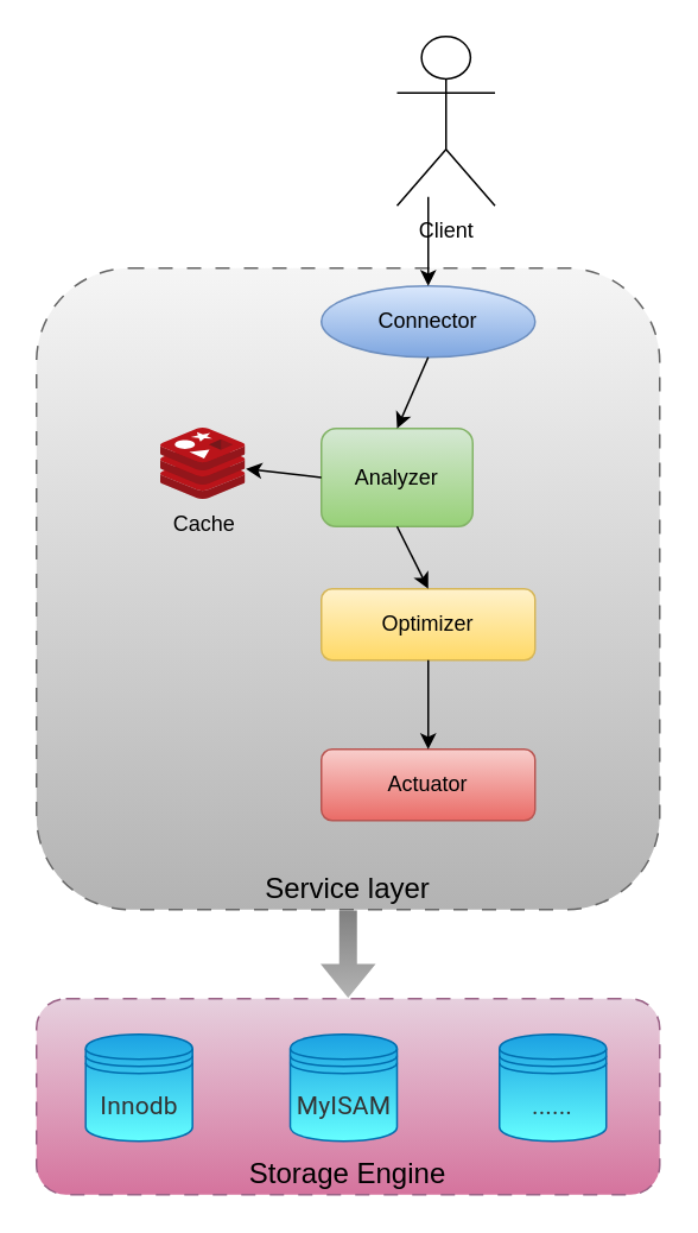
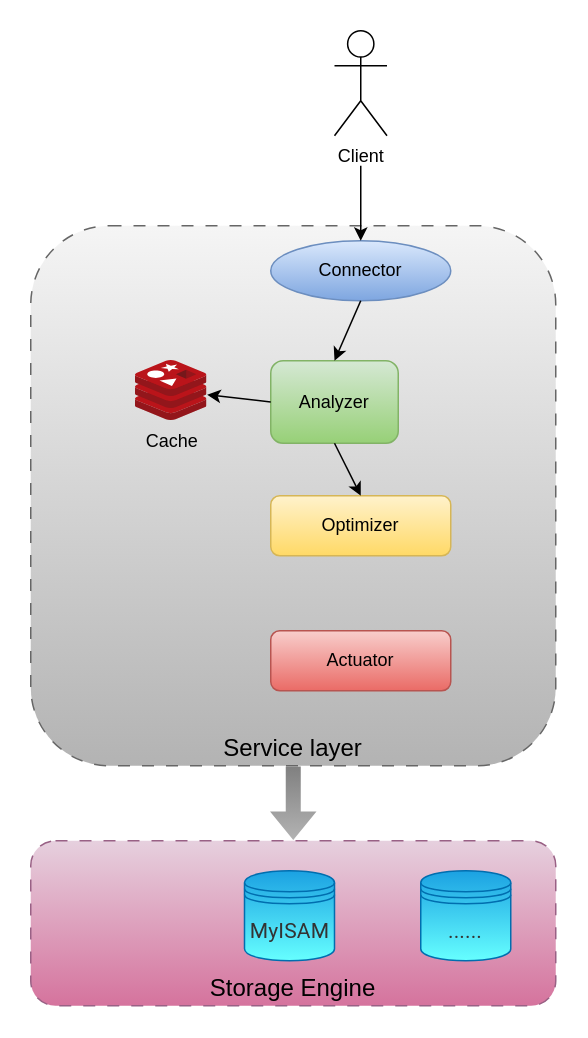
  <mxCell id="0" />
  <mxCell id="1" parent="0" />
  <mxCell id="2" value="&lt;font style=&quot;font-size: 16px;&quot;&gt;Service layer&lt;/font&gt;" style="rounded=1;whiteSpace=wrap;html=1;dashed=1;dashPattern=8 8;fillColor=#f5f5f5;strokeColor=#666666;labelBackgroundColor=none;labelBorderColor=none;gradientColor=#b3b3b3;verticalAlign=bottom;" parent="1" vertex="1"><mxGeometry x="20" y="150" width="350" height="360" as="geometry" /></mxCell>
  <mxCell id="3" value="Connector" style="ellipse;whiteSpace=wrap;html=1;fontSize=12;glass=0;strokeWidth=1;shadow=0;fillColor=#dae8fc;gradientColor=#7ea6e0;strokeColor=#6c8ebf;" parent="1" vertex="1"><mxGeometry x="180" y="160" width="120" height="40" as="geometry" /></mxCell>
  <mxCell id="4" value="Analyzer" style="rounded=1;whiteSpace=wrap;html=1;fontSize=12;glass=0;strokeWidth=1;shadow=0;fillColor=#d5e8d4;gradientColor=#97d077;strokeColor=#82b366;" parent="1" vertex="1"><mxGeometry x="180" y="240" width="85" height="55" as="geometry" /></mxCell>
  <mxCell id="5" value="Optimizer" style="rounded=1;whiteSpace=wrap;html=1;fontSize=12;glass=0;strokeWidth=1;shadow=0;fillColor=#fff2cc;gradientColor=#ffd966;strokeColor=#d6b656;" parent="1" vertex="1"><mxGeometry x="180" y="330" width="120" height="40" as="geometry" /></mxCell>
  <mxCell id="6" value="" style="endArrow=classic;html=1;rounded=0;entryX=0.5;entryY=0;entryDx=0;entryDy=0;" parent="1" target="3" edge="1"><mxGeometry width="50" height="50" relative="1" as="geometry"><mxPoint x="240" y="110" as="sourcePoint" /><mxPoint x="400" y="420" as="targetPoint" /></mxGeometry></mxCell>
  <mxCell id="7" value="Actuator" style="rounded=1;whiteSpace=wrap;html=1;fontSize=12;glass=0;strokeWidth=1;shadow=0;fillColor=#f8cecc;gradientColor=#ea6b66;strokeColor=#b85450;" parent="1" vertex="1"><mxGeometry x="180" y="420" width="120" height="40" as="geometry" /></mxCell>
- <mxCell id="8" value="" style="endArrow=classic;html=1;rounded=0;exitX=0.5;exitY=1;exitDx=0;exitDy=0;entryX=0.5;entryY=0;entryDx=0;entryDy=0;" parent="1" source="5" target="7" edge="1"><mxGeometry width="50" height="50" relative="1" as="geometry"><mxPoint x="360" y="420" as="sourcePoint" /><mxPoint x="410" y="370" as="targetPoint" /></mxGeometry></mxCell>
  <mxCell id="9" value="" style="endArrow=classic;html=1;rounded=0;exitX=0.5;exitY=1;exitDx=0;exitDy=0;entryX=0.5;entryY=0;entryDx=0;entryDy=0;" parent="1" source="3" target="4" edge="1"><mxGeometry width="50" height="50" relative="1" as="geometry"><mxPoint x="360" y="420" as="sourcePoint" /><mxPoint x="410" y="370" as="targetPoint" /></mxGeometry></mxCell>
  <mxCell id="10" value="" style="endArrow=classic;html=1;rounded=0;exitX=0.5;exitY=1;exitDx=0;exitDy=0;" parent="1" source="4" edge="1"><mxGeometry width="50" height="50" relative="1" as="geometry"><mxPoint x="290" y="286.452" as="sourcePoint" /><mxPoint x="240" y="330" as="targetPoint" /></mxGeometry></mxCell>
  <mxCell id="11" value="Cache" style="image;sketch=0;aspect=fixed;html=1;points=[];align=center;fontSize=12;image=img/lib/mscae/Cache_Redis_Product.svg;labelBackgroundColor=none;" parent="1" vertex="1"><mxGeometry x="90" y="240" width="47.62" height="40" as="geometry" /></mxCell>
  <mxCell id="12" value="" style="endArrow=classic;html=1;rounded=0;exitX=0;exitY=0.5;exitDx=0;exitDy=0;" parent="1" source="4" target="11" edge="1"><mxGeometry width="50" height="50" relative="1" as="geometry"><mxPoint x="180" y="310" as="sourcePoint" /><mxPoint x="230" y="260" as="targetPoint" /></mxGeometry></mxCell>
  <mxCell id="13" value="" style="shape=flexArrow;endArrow=classic;html=1;rounded=0;entryX=0.5;entryY=0;entryDx=0;entryDy=0;exitX=0.5;exitY=1;exitDx=0;exitDy=0;fillColor=#808080;strokeColor=none;gradientColor=#b3b3b3;" parent="1" source="2" target="15" edge="1"><mxGeometry width="50" height="50" relative="1" as="geometry"><mxPoint x="200" y="520" as="sourcePoint" /><mxPoint x="250" y="470" as="targetPoint" /></mxGeometry></mxCell>
- <mxCell id="14" value="Client" style="shape=umlActor;verticalLabelPosition=bottom;verticalAlign=top;html=1;outlineConnect=0;" vertex="1" parent="1"><mxGeometry x="222.5" y="20" width="55" height="95" as="geometry" /></mxCell>
+ <mxCell id="14" value="Client" style="shape=umlActor;verticalLabelPosition=bottom;verticalAlign=top;html=1;outlineConnect=0;" vertex="1" parent="1"><mxGeometry x="222.5" y="20" width="35" height="70" as="geometry" /></mxCell>
  <mxCell id="15" value="&lt;font style=&quot;font-size: 16px;&quot;&gt;Storage Engine&lt;/font&gt;" style="rounded=1;whiteSpace=wrap;html=1;dashed=1;dashPattern=8 8;fillColor=#e6d0de;strokeColor=#996185;movable=1;resizable=1;rotatable=1;deletable=1;editable=1;locked=0;connectable=1;gradientColor=#d5739d;verticalAlign=bottom;" parent="1" vertex="1"><mxGeometry x="20" y="560" width="350" height="110" as="geometry" /></mxCell>
  <mxCell id="16" value="&lt;div style=&quot;-webkit-tap-highlight-color: transparent; font-family: &amp;quot;Google Sans&amp;quot;, Roboto, Arial, sans-serif; font-size: 14px; letter-spacing: 0.087px;&quot; lang=&quot;en&quot; dir=&quot;ltr&quot;&gt;......&lt;/div&gt;" style="shape=datastore;whiteSpace=wrap;html=1;align=center;movable=1;resizable=1;rotatable=1;deletable=1;editable=1;locked=0;connectable=1;fillColor=#1ba1e2;strokeColor=#006EAF;labelBackgroundColor=none;fontColor=#333333;gradientColor=#66FFFF;" parent="1" vertex="1"><mxGeometry x="280" y="580" width="60" height="60" as="geometry" /></mxCell>
  <mxCell id="17" value="&lt;div style=&quot;-webkit-tap-highlight-color: transparent; font-family: &amp;quot;Google Sans&amp;quot;, Roboto, Arial, sans-serif; font-size: 14px; letter-spacing: 0.087px;&quot; lang=&quot;en&quot; dir=&quot;ltr&quot;&gt;MyISAM&lt;/div&gt;" style="shape=datastore;whiteSpace=wrap;html=1;align=center;movable=1;resizable=1;rotatable=1;deletable=1;editable=1;locked=0;connectable=1;fillColor=#1ba1e2;strokeColor=#006EAF;labelBackgroundColor=none;fontColor=#333333;gradientColor=#66FFFF;" vertex="1" parent="1"><mxGeometry x="162.5" y="580" width="60" height="60" as="geometry" /></mxCell>
- <mxCell id="18" value="&lt;div style=&quot;-webkit-tap-highlight-color: transparent; font-family: &amp;quot;Google Sans&amp;quot;, Roboto, Arial, sans-serif; font-size: 14px; letter-spacing: 0.087px;&quot; lang=&quot;en&quot; dir=&quot;ltr&quot;&gt;Innodb&lt;/div&gt;" style="shape=datastore;whiteSpace=wrap;html=1;align=center;movable=1;resizable=1;rotatable=1;deletable=1;editable=1;locked=0;connectable=1;fillColor=#1ba1e2;strokeColor=#006EAF;labelBackgroundColor=none;fontColor=#333333;gradientColor=#66FFFF;" vertex="1" parent="1"><mxGeometry x="47.62" y="580" width="60" height="60" as="geometry" /></mxCell>
